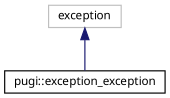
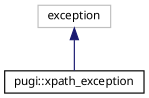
  digraph {
    rankdir=TB
    fontname="Noto Sans"
    node [fillcolor=white fontname="Noto Sans" fontsize=10 shape=record style=filled]
    n1 [color=grey75 height=0.2 label=exception width=0.4]
-   n2 [color=black height=0.2 label="pugi::exception_exception" width=0.4]
+   n2 [color=black height=0.2 label="pugi::xpath_exception" width=0.4]
    n1 -> n2 [color=midnightblue dir=back fontname="Noto Sans" fontsize=10 labelfontname=Helvetica labelfontsize=10 style=solid]
  }
